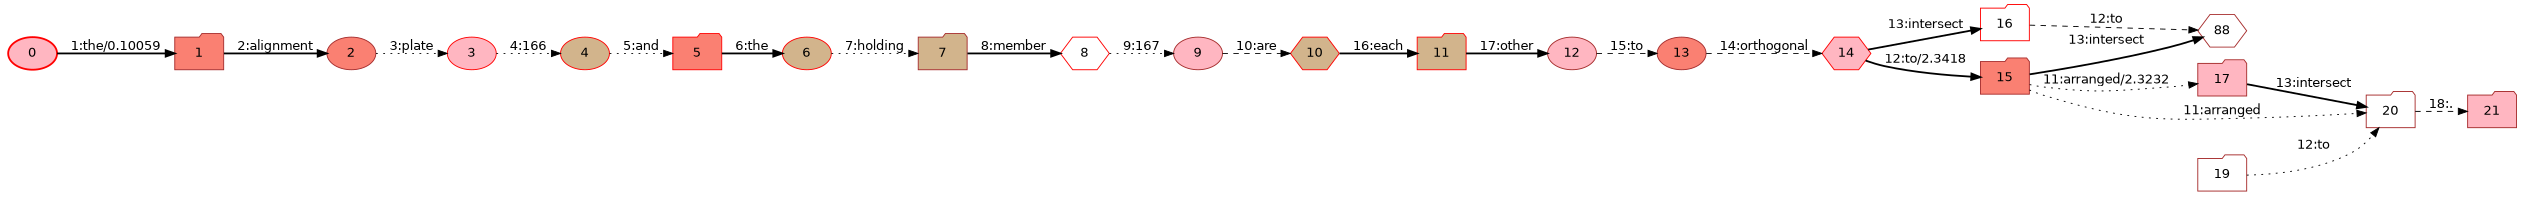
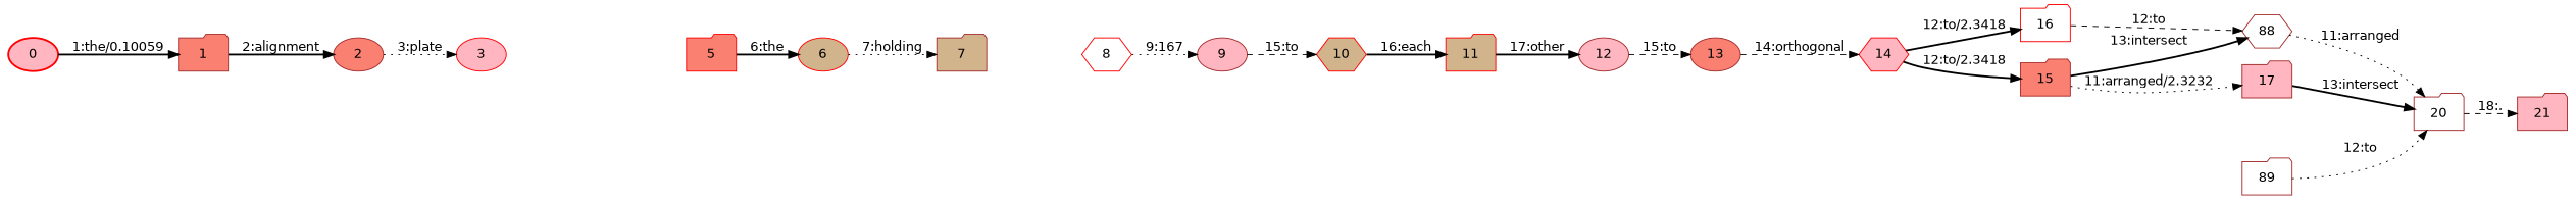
  digraph {
    fontname="DejaVu Sans"
    nodesep=0.25
    rankdir=LR
    ranksep=0.4
    node [color=brown fillcolor=lightpink fontname="DejaVu Sans" fontsize=14 shape=folder style="solid,filled"]
    edge [fontname="DejaVu Sans" fontsize=14 style=bold]
    n1 [color=red label=0 shape=ellipse style="bold,filled"]
    n2 [fillcolor=salmon label=1]
    n3 [fillcolor=salmon label=2 shape=ellipse]
    n4 [color=red label=3 shape=ellipse]
-   n5 [color=red fillcolor=tan label=4 shape=ellipse]
    n6 [color=red fillcolor=salmon label=5]
    n7 [color=red fillcolor=tan label=6 shape=ellipse]
    n8 [fillcolor=tan label=7]
    n9 [color=red fillcolor=white label=8 shape=hexagon]
    n10 [label=9 shape=ellipse]
    n11 [color=red fillcolor=tan label=10 shape=hexagon]
    n12 [color=red fillcolor=tan label=11]
    n13 [label=12 shape=ellipse]
    n14 [fillcolor=salmon label=13 shape=ellipse]
    n15 [color=red label=14 shape=hexagon]
    n16 [color=red fillcolor=white label=16]
    n17 [fillcolor=salmon label=15]
    n18 [fillcolor=white label=88 shape=hexagon]
    n19 [label=17]
    n20 [fillcolor=white label=20]
-   n21 [fillcolor=white label=19]
+   n21 [fillcolor=white label=89]
    n22 [label=21]
    n1 -> n2 [label="1:the/0.10059"]
    n2 -> n3 [label="2:alignment"]
    n3 -> n4 [label="3:plate" style=dotted]
-   n4 -> n5 [label="4:166" style=dotted]
-   n5 -> n6 [label="5:and" style=dotted]
    n6 -> n7 [label="6:the"]
    n7 -> n8 [label="7:holding" style=dotted]
-   n8 -> n9 [label="8:member"]
    n9 -> n10 [label="9:167" style=dotted]
-   n10 -> n11 [label="10:are" style=dashed]
+   n10 -> n11 [label="15:to" style=dashed]
    n11 -> n12 [label="16:each"]
    n12 -> n13 [label="17:other"]
    n13 -> n14 [label="15:to" style=dashed]
    n14 -> n15 [label="14:orthogonal" style=dashed]
-   n15 -> n16 [label="13:intersect"]
+   n15 -> n16 [label="12:to/2.3418"]
    n15 -> n17 [label="12:to/2.3418"]
    n16 -> n18 [label="12:to" style=dashed]
    n17 -> n18 [label="13:intersect"]
    n17 -> n19 [label="11:arranged/2.3232" style=dotted]
-   n17 -> n20 [label="11:arranged" style=dotted]
+   n18 -> n20 [label="11:arranged" style=dotted]
    n19 -> n20 [label="13:intersect"]
    n20 -> n22 [label="18:." style=dashed]
    n21 -> n20 [label="12:to" style=dotted]
  }
